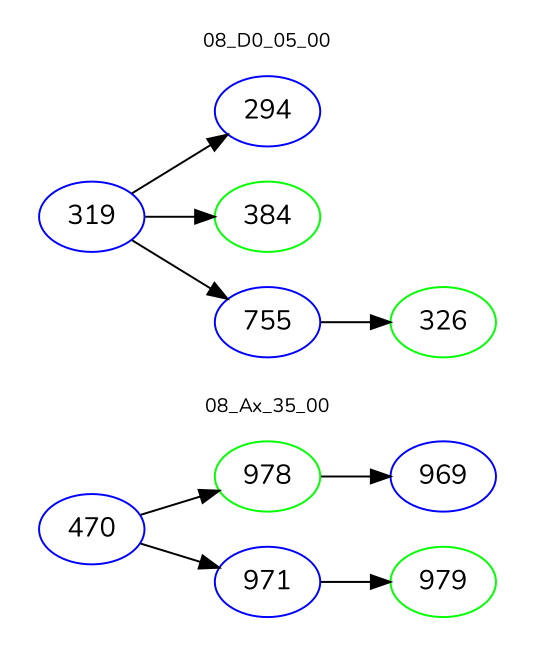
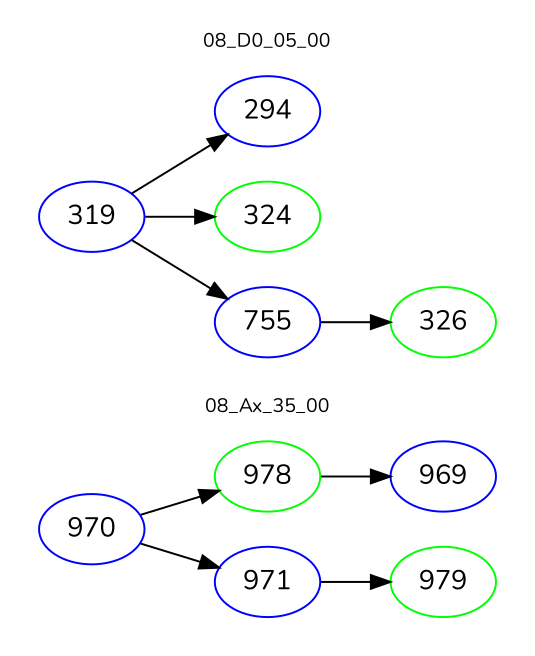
  digraph {
    fontname=Nunito
    rankdir=LR
    node [color=blue fontname=Nunito]
    edge [color=black fontname=Nunito]
-   n1 [label=470]
+   n1 [label=970]
    n2 [label=969]
    n3 [label=971]
    n4 [color=green label=978]
    n5 [color=green label=979]
    n6 [label=319]
    n7 [label=755]
-   n8 [color=green label=384]
+   n8 [color=green label=324]
    n9 [label=294]
    n10 [color=green label=326]
    subgraph cluster_1 {
      color=white
      fontsize=10
      label="08_Ax_35_00"
      n1
      n2
      n3
      n4
      n5
    }
    subgraph cluster_2 {
      color=white
      fontsize=10
      label="08_D0_05_00"
      n6
      n7
      n8
      n9
      n10
    }
    n1 -> n3
    n1 -> n4
    n3 -> n5
    n4 -> n2
    n6 -> n7
    n6 -> n8
    n6 -> n9
    n7 -> n10
  }
